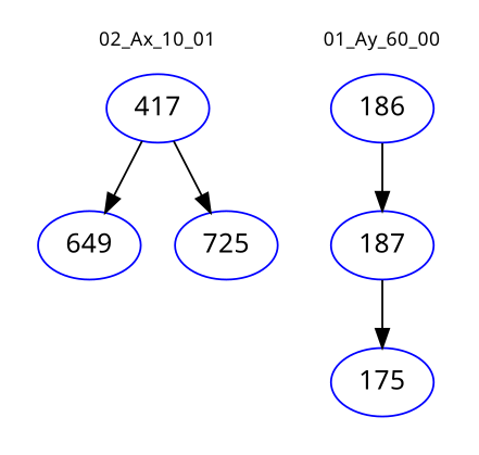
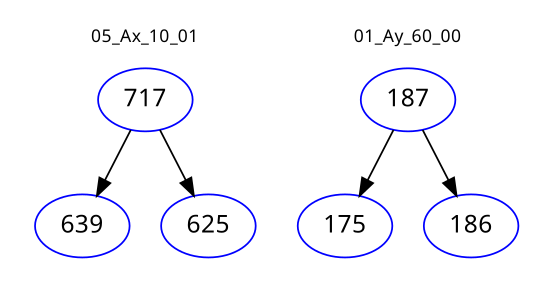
  digraph {
    fontname="Noto Sans"
    node [color=blue fontname="Noto Sans"]
    edge [color=black fontname="Noto Sans"]
-   n1 [label=417]
-   n2 [label=649]
-   n3 [label=725]
+   n1 [label=717]
+   n2 [label=639]
+   n3 [label=625]
    n4 [label=187]
    n5 [label=175]
    n6 [label=186]
    subgraph cluster_1 {
      color=white
      fontsize=10
-     label="02_Ax_10_01"
+     label="05_Ax_10_01"
      n1
      n2
      n3
    }
    subgraph cluster_2 {
      color=white
      fontsize=10
      label="01_Ay_60_00"
      n4
      n5
      n6
    }
    n1 -> n2
    n1 -> n3
    n4 -> n5
-   n6 -> n4
+   n4 -> n6
  }
